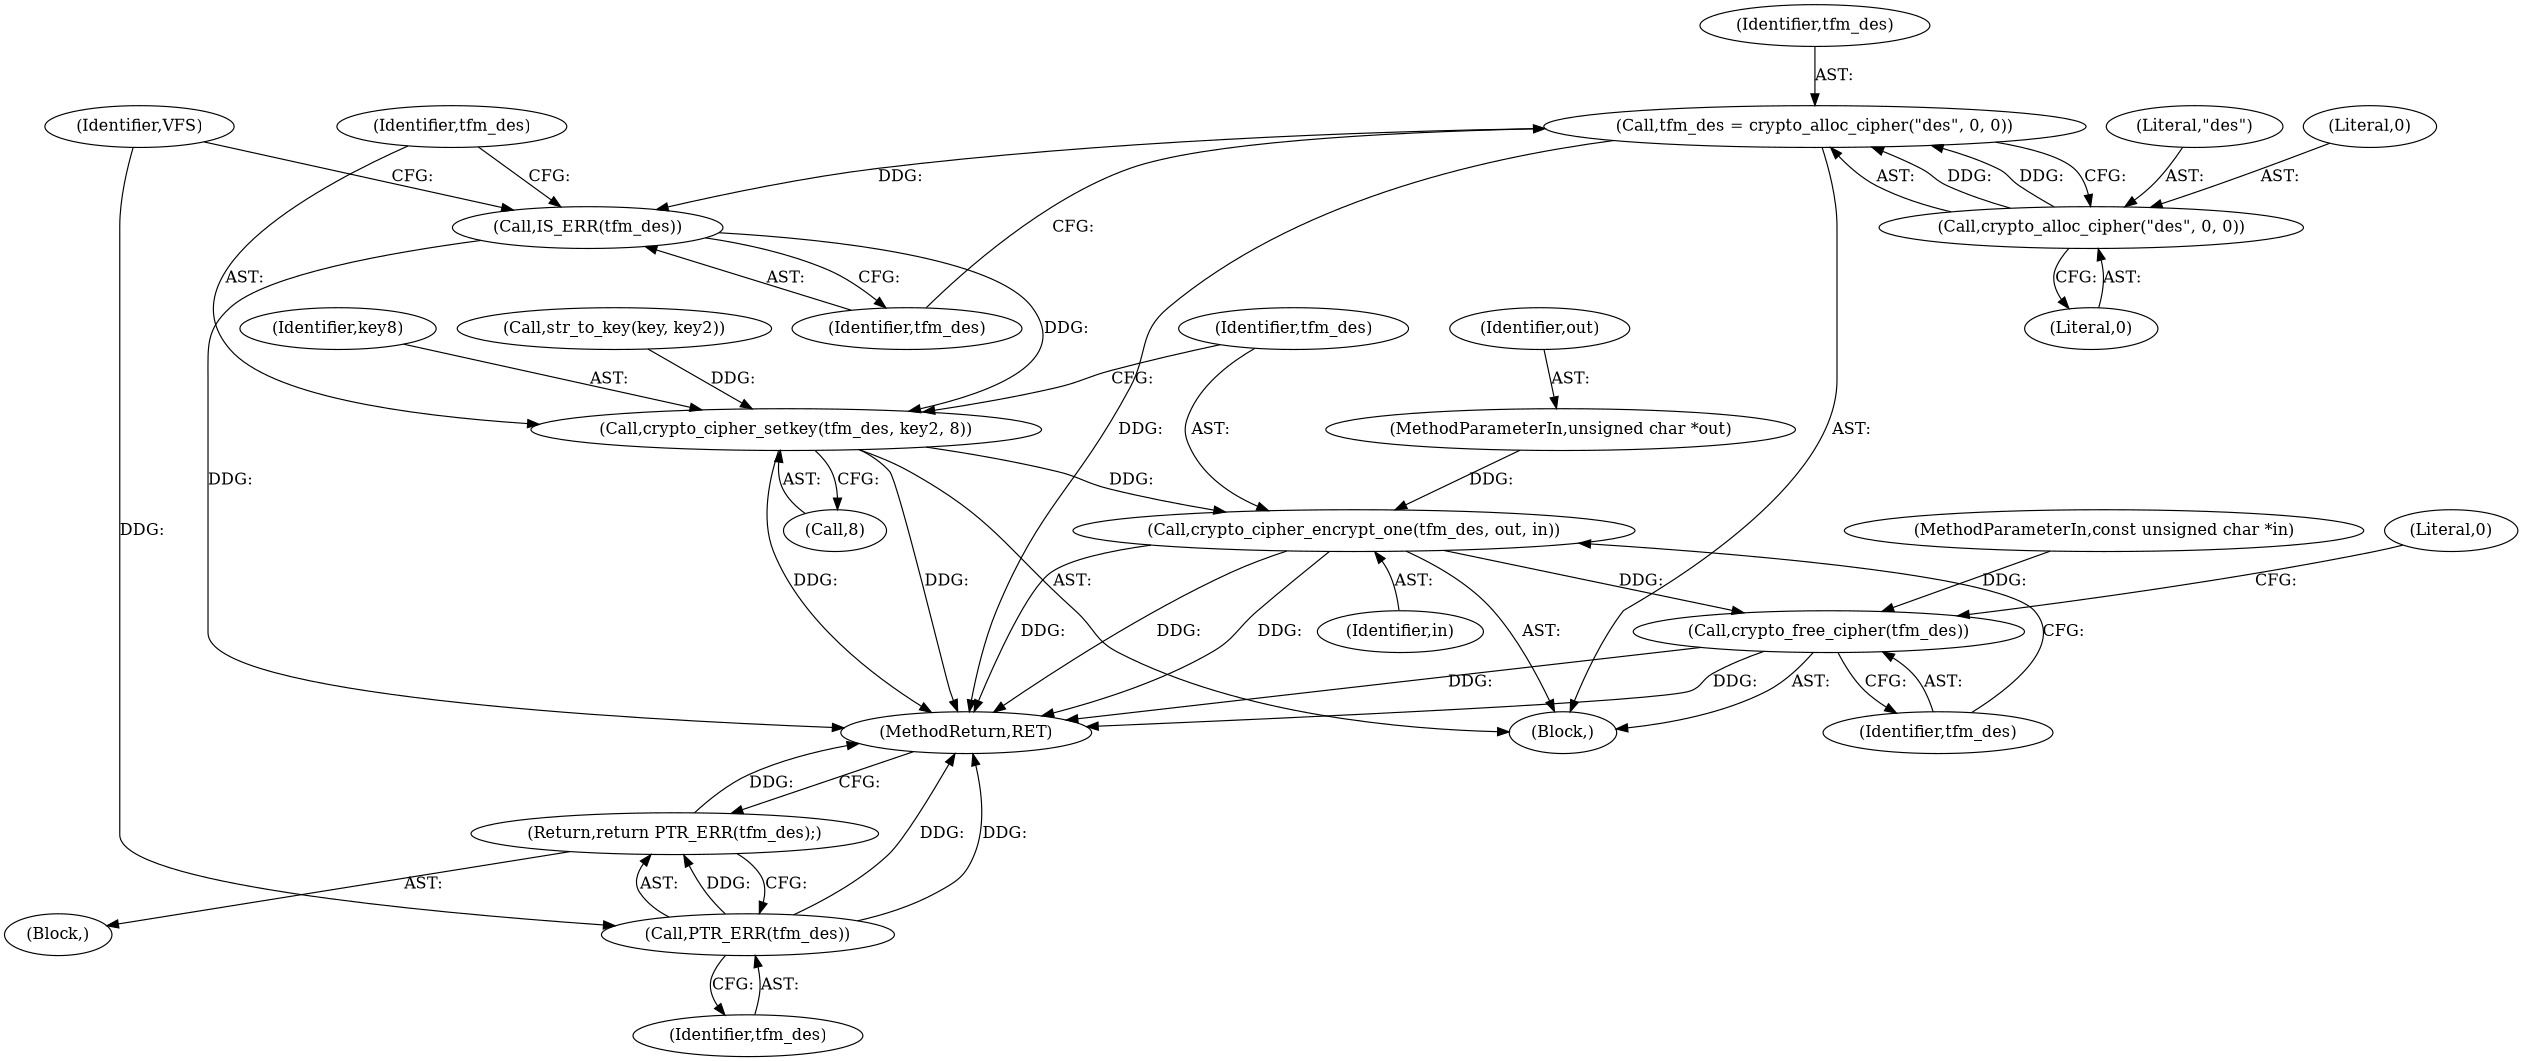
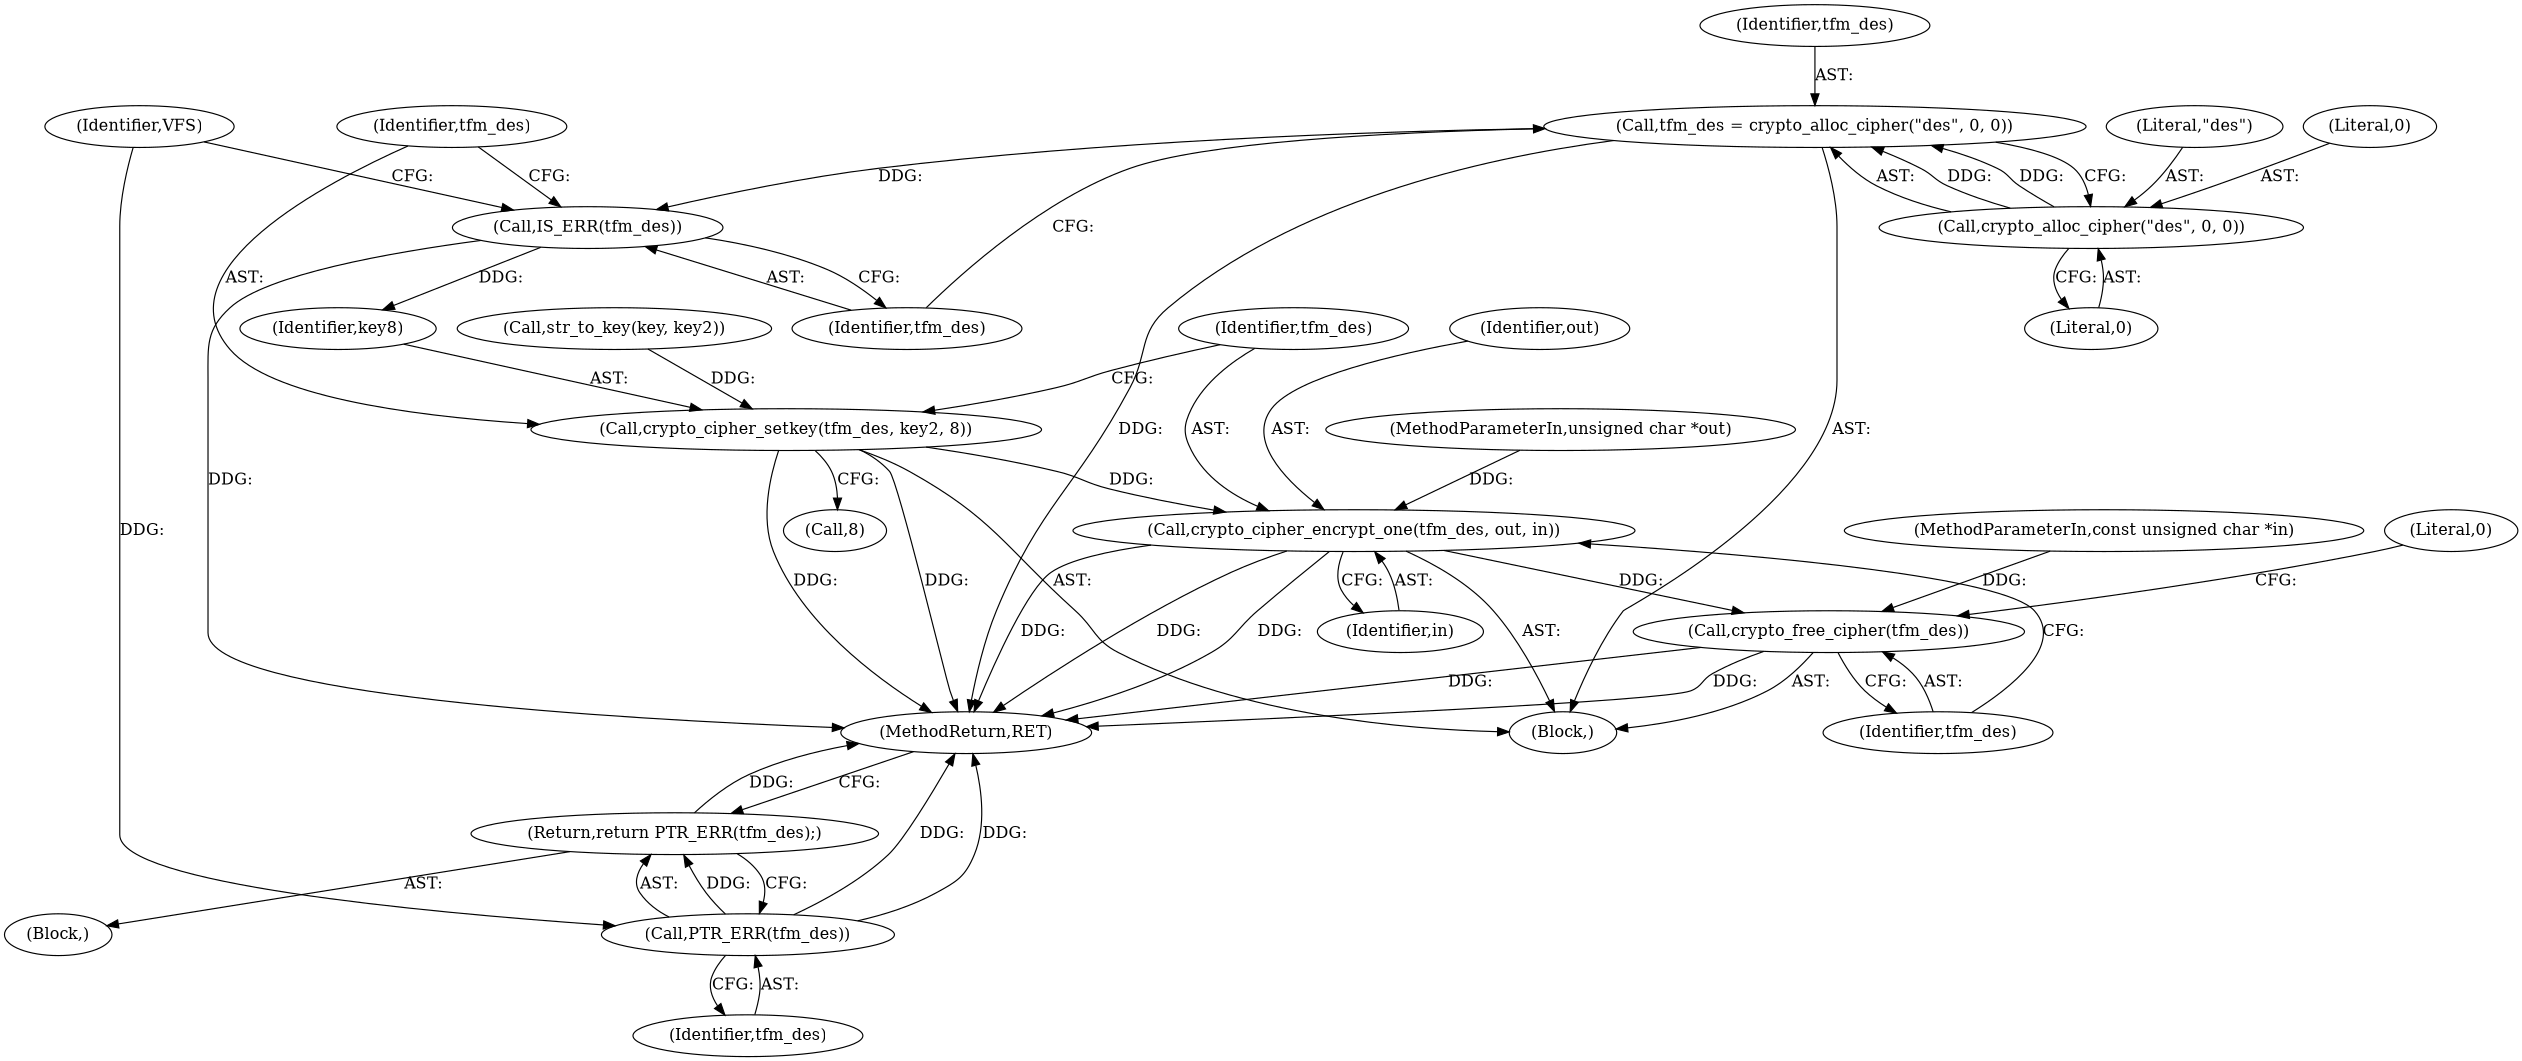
  digraph {
    n1 [label="(Call,tfm_des = crypto_alloc_cipher(\"des\", 0, 0))"]
    n2 [label="(Call,crypto_alloc_cipher(\"des\", 0, 0))"]
    n3 [label="(Call,IS_ERR(tfm_des))"]
    n4 [label="(Block,)"]
    n5 [label="(MethodReturn,RET)"]
    n6 [label="(Literal,0)"]
    n7 [label="(Call,crypto_cipher_setkey(tfm_des, key2, 8))"]
    n8 [label="(Identifier,tfm_des)"]
    n9 [label="(Return,return PTR_ERR(tfm_des);)"]
    n10 [label="(Call,PTR_ERR(tfm_des))"]
    n11 [label="(Identifier,tfm_des)"]
    n12 [label="(Call,crypto_cipher_encrypt_one(tfm_des, out, in))"]
    n13 [label="(Call,8)"]
    n14 [label="(Block,)"]
    n15 [label="(Call,crypto_free_cipher(tfm_des))"]
    n16 [label="(Identifier,in)"]
    n17 [label="(Identifier,tfm_des)"]
    n18 [label="(MethodParameterIn,const unsigned char *in)"]
    n19 [label="(Identifier,key8)"]
    n20 [label="(Literal,\"des\")"]
    n21 [label="(Identifier,tfm_des)"]
    n22 [label="(Identifier,VFS)"]
    n23 [label="(Literal,0)"]
    n24 [label="(Identifier,out)"]
    n25 [label="(Identifier,tfm_des)"]
    n26 [label="(Call,str_to_key(key, key2))"]
    n27 [label="(Identifier,tfm_des)"]
    n28 [label="(Literal,0)"]
    n29 [label="(MethodParameterIn,unsigned char *out)"]
    n1 -> n2 [label="CFG: "]
    n1 -> n3 [label="DDG: "]
    n1 -> n4 [label="AST: "]
    n1 -> n5 [label="DDG: "]
    n2 -> n1 [label="AST: "]
    n2 -> n1 [label="DDG: "]
    n2 -> n1 [label="DDG: "]
    n2 -> n6 [label="CFG: "]
    n3 -> n5 [label="DDG: "]
-   n3 -> n7 [label="DDG: "]
+   n3 -> n19 [label="DDG: "]
    n3 -> n8 [label="CFG: "]
    n5 -> n9 [label="CFG: "]
    n6 -> n2 [label="AST: "]
    n7 -> n4 [label="AST: "]
    n7 -> n5 [label="DDG: "]
    n7 -> n5 [label="DDG: "]
    n7 -> n12 [label="DDG: "]
    n7 -> n13 [label="CFG: "]
    n8 -> n1 [label="CFG: "]
    n8 -> n3 [label="AST: "]
    n9 -> n5 [label="DDG: "]
    n9 -> n10 [label="CFG: "]
    n9 -> n14 [label="AST: "]
    n10 -> n5 [label="DDG: "]
    n10 -> n5 [label="DDG: "]
    n10 -> n9 [label="AST: "]
    n10 -> n9 [label="DDG: "]
    n10 -> n11 [label="CFG: "]
    n11 -> n10 [label="AST: "]
    n12 -> n4 [label="AST: "]
    n12 -> n5 [label="DDG: "]
    n12 -> n5 [label="DDG: "]
    n12 -> n5 [label="DDG: "]
    n12 -> n15 [label="DDG: "]
-   n13 -> n7 [label="AST: "]
+   n12 -> n16 [label="CFG: "]
    n15 -> n4 [label="AST: "]
    n15 -> n5 [label="DDG: "]
    n15 -> n5 [label="DDG: "]
    n15 -> n17 [label="CFG: "]
    n16 -> n12 [label="AST: "]
    n17 -> n12 [label="CFG: "]
    n17 -> n15 [label="AST: "]
    n18 -> n15 [label="DDG: "]
    n19 -> n7 [label="AST: "]
    n20 -> n2 [label="AST: "]
    n21 -> n3 [label="CFG: "]
    n21 -> n7 [label="AST: "]
    n22 -> n3 [label="CFG: "]
    n22 -> n10 [label="DDG: "]
    n23 -> n2 [label="AST: "]
-   n24 -> n29 [label="AST: "]
+   n24 -> n12 [label="AST: "]
    n25 -> n7 [label="CFG: "]
    n25 -> n12 [label="AST: "]
    n26 -> n7 [label="DDG: "]
    n27 -> n1 [label="AST: "]
    n28 -> n15 [label="CFG: "]
    n29 -> n12 [label="DDG: "]
  }
